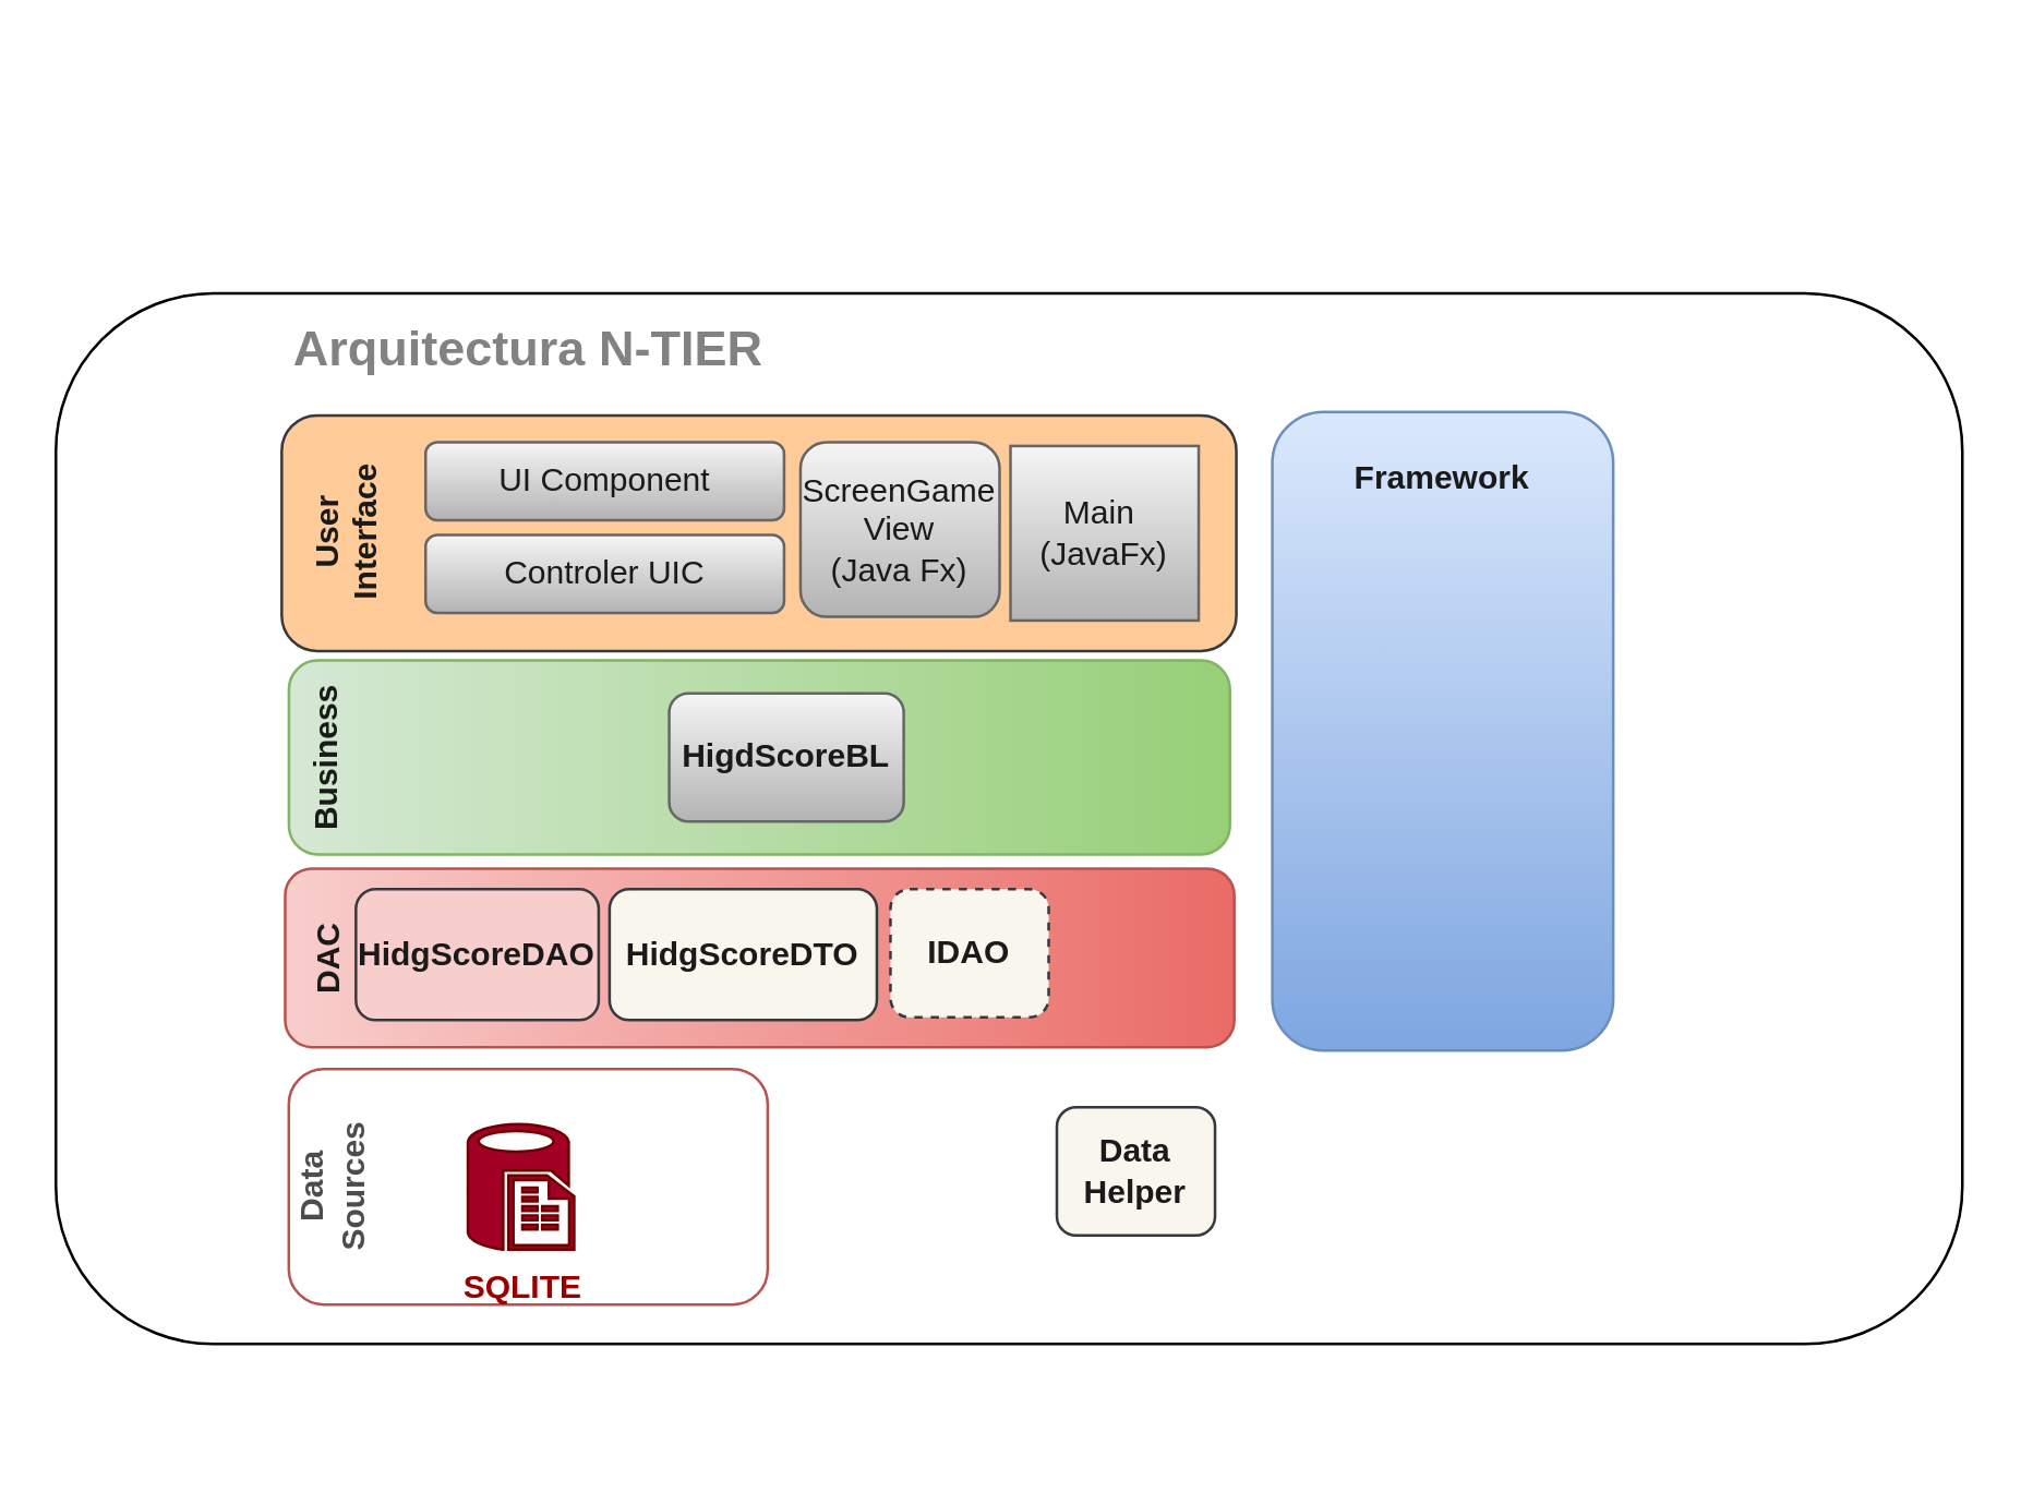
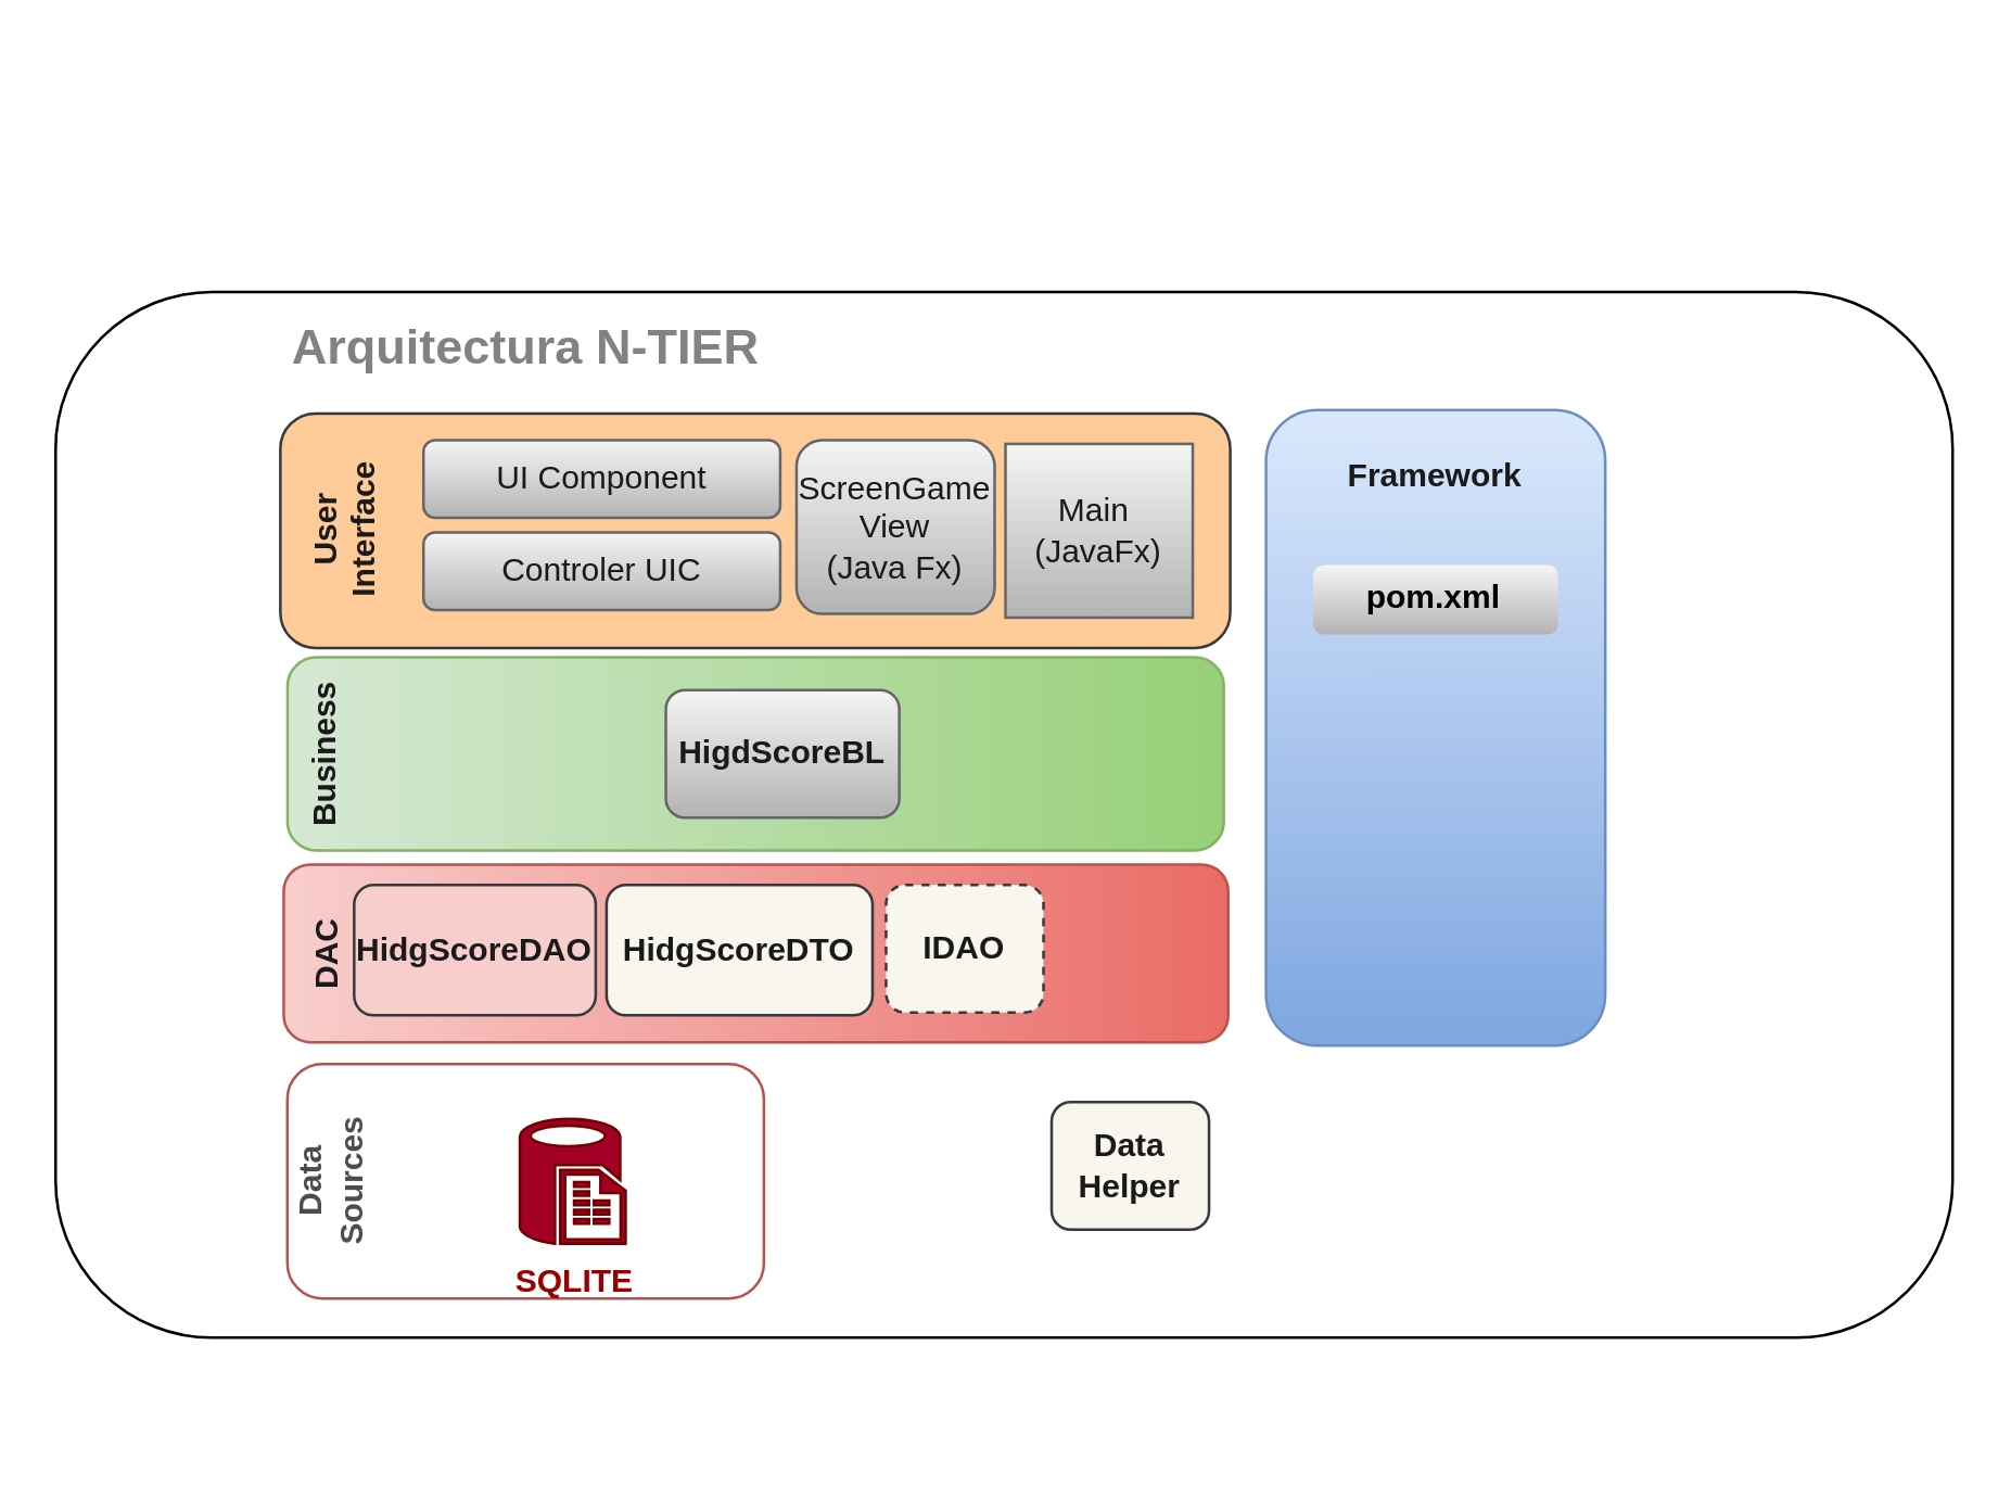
  <mxCell id="0" />
  <mxCell id="1" parent="0" />
  <mxCell id="2" value="" style="rounded=1;whiteSpace=wrap;html=1;" parent="1" vertex="1"><mxGeometry x="20" y="107" width="699" height="385.29" as="geometry" /></mxCell>
  <mxCell id="3" value="&lt;font color=&quot;#1a1a1a&quot;&gt;&lt;b&gt;DAC&lt;br&gt;&lt;br&gt;&lt;br&gt;&lt;br&gt;&lt;br&gt;&lt;br&gt;&lt;br&gt;&lt;br&gt;&lt;br&gt;&lt;br&gt;&lt;br&gt;&lt;br&gt;&lt;br&gt;&lt;br&gt;&lt;br&gt;&lt;br&gt;&lt;br&gt;&lt;br&gt;&lt;br&gt;&lt;br&gt;&lt;br&gt;&lt;br&gt;&lt;/b&gt;&lt;br&gt;&lt;/font&gt;" style="rounded=1;whiteSpace=wrap;html=1;fillColor=#f8cecc;strokeColor=#b85450;rotation=-90;gradientColor=#ea6b66;" parent="1" vertex="1"><mxGeometry x="245.34" y="176.71" width="65.45" height="348" as="geometry" /></mxCell>
  <mxCell id="4" value="&lt;font color=&quot;#1a1a1a&quot;&gt;&lt;b&gt;HidgScoreDAO&lt;/b&gt;&lt;br&gt;&lt;/font&gt;" style="rounded=1;whiteSpace=wrap;html=1;fillColor=#f8cecc;strokeColor=#36393d;" parent="1" vertex="1"><mxGeometry x="130" y="325.5" width="89" height="48" as="geometry" /></mxCell>
  <mxCell id="5" value="&lt;font color=&quot;#828282&quot; style=&quot;font-size: 18px;&quot;&gt;&lt;b style=&quot;&quot;&gt;Arquitectura N-TIER&lt;/b&gt;&lt;/font&gt;" style="text;html=1;strokeColor=none;fillColor=none;align=center;verticalAlign=middle;whiteSpace=wrap;rounded=0;labelBackgroundColor=none;fontColor=#333333;" parent="1" vertex="1"><mxGeometry x="70.68" y="113" width="245" height="30" as="geometry" /></mxCell>
  <mxCell id="6" value="&lt;font color=&quot;#1a1a1a&quot;&gt;&lt;b&gt;Data Helper&lt;/b&gt;&lt;br&gt;&lt;/font&gt;" style="rounded=1;whiteSpace=wrap;html=1;fillColor=#f9f7ed;strokeColor=#36393d;" parent="1" vertex="1"><mxGeometry x="387" y="405.5" width="58" height="47" as="geometry" /></mxCell>
  <mxCell id="7" value="&lt;font color=&quot;#1a1a1a&quot;&gt;&lt;b&gt;Framework&lt;/b&gt;&lt;br&gt;&lt;br&gt;&lt;br&gt;&lt;br&gt;&lt;br&gt;&lt;br&gt;&lt;br&gt;&lt;br&gt;&lt;br&gt;&lt;br&gt;&lt;br&gt;&lt;br&gt;&lt;br&gt;&lt;br&gt;&lt;/font&gt;" style="rounded=1;whiteSpace=wrap;html=1;fillColor=#dae8fc;strokeColor=#6c8ebf;gradientColor=#7ea6e0;" parent="1" vertex="1"><mxGeometry x="466" y="150.5" width="125" height="234.13" as="geometry" /></mxCell>
+ <mxCell id="8" value="&lt;span style=&quot;&quot;&gt;&lt;font color=&quot;#000000&quot;&gt;&lt;b&gt;pom.xml&lt;/b&gt;&lt;/font&gt;&lt;/span&gt;" style="rounded=1;whiteSpace=wrap;html=1;fillColor=#f5f5f5;strokeColor=none;gradientColor=#b3b3b3;" parent="1" vertex="1"><mxGeometry x="483.4" y="207.63" width="90.19" height="25.56" as="geometry" /></mxCell>
  <mxCell id="9" value="&lt;font color=&quot;#1a1a1a&quot;&gt;&lt;b&gt;Business&lt;br&gt;&lt;br&gt;&lt;br&gt;&lt;br&gt;&lt;br&gt;&lt;br&gt;&lt;br&gt;&lt;br&gt;&lt;br&gt;&lt;br&gt;&lt;br&gt;&lt;br&gt;&lt;br&gt;&lt;br&gt;&lt;br&gt;&lt;br&gt;&lt;br&gt;&lt;br&gt;&lt;br&gt;&lt;br&gt;&lt;br&gt;&lt;br&gt;&lt;/b&gt;&lt;br&gt;&lt;/font&gt;" style="rounded=1;whiteSpace=wrap;html=1;fillColor=#d5e8d4;strokeColor=#82b366;rotation=-90;gradientColor=#97d077;" parent="1" vertex="1"><mxGeometry x="242.34" y="104.71" width="71.2" height="345" as="geometry" /></mxCell>
  <mxCell id="10" value="&lt;font color=&quot;#1a1a1a&quot;&gt;&lt;b&gt;HigdScoreBL&lt;/b&gt;&lt;/font&gt;" style="rounded=1;whiteSpace=wrap;html=1;fillColor=#f5f5f5;strokeColor=#666666;gradientColor=#b3b3b3;" parent="1" vertex="1"><mxGeometry x="244.86" y="253.71" width="86" height="47" as="geometry" /></mxCell>
  <mxCell id="11" value="&lt;b style=&quot;&quot;&gt;&lt;font color=&quot;#4d4d4d&quot;&gt;Data&lt;br&gt;Sources&lt;br&gt;&lt;br&gt;&lt;br&gt;&lt;br&gt;&lt;br&gt;&lt;br&gt;&lt;br&gt;&lt;br&gt;&lt;br&gt;&lt;br&gt;&lt;/font&gt;&lt;br&gt;&lt;/b&gt;" style="rounded=1;whiteSpace=wrap;html=1;fillColor=none;strokeColor=#b85450;rotation=-90;gradientColor=#ea6b66;" parent="1" vertex="1"><mxGeometry x="150" y="346.83" width="86.37" height="175.59" as="geometry" /></mxCell>
  <mxCell id="12" value="&lt;font color=&quot;#1a1a1a&quot;&gt;&lt;b&gt;User&lt;br&gt;Interface&lt;br&gt;&lt;br&gt;&lt;br&gt;&lt;br&gt;&lt;br&gt;&lt;br&gt;&lt;br&gt;&lt;br&gt;&lt;br&gt;&lt;br&gt;&lt;br&gt;&lt;br&gt;&lt;br&gt;&lt;br&gt;&lt;br&gt;&lt;br&gt;&lt;br&gt;&lt;br&gt;&lt;br&gt;&lt;br&gt;&lt;br&gt;&lt;/b&gt;&lt;br&gt;&lt;/font&gt;" style="rounded=1;whiteSpace=wrap;html=1;fillColor=#ffcc99;strokeColor=#36393d;rotation=-90;" parent="1" vertex="1"><mxGeometry x="234.63" y="20" width="86.37" height="350" as="geometry" /></mxCell>
  <mxCell id="13" value="&lt;font color=&quot;#1a1a1a&quot;&gt;UI Component&lt;/font&gt;" style="rounded=1;whiteSpace=wrap;html=1;fillColor=#f5f5f5;strokeColor=#666666;gradientColor=#b3b3b3;" parent="1" vertex="1"><mxGeometry x="155.55" y="161.63" width="131.45" height="28.62" as="geometry" /></mxCell>
  <mxCell id="14" value="&lt;span style=&quot;color: rgb(26, 26, 26);&quot;&gt;ScreenGame View&lt;br&gt;(Java Fx)&lt;br&gt;&lt;/span&gt;" style="rounded=1;whiteSpace=wrap;html=1;fillColor=#f5f5f5;strokeColor=#666666;gradientColor=#b3b3b3;" parent="1" vertex="1"><mxGeometry x="293" y="161.63" width="73" height="64" as="geometry" /></mxCell>
  <mxCell id="15" value="&lt;span style=&quot;color: rgb(26, 26, 26);&quot;&gt;Main&amp;nbsp;&lt;br&gt;(JavaFx)&lt;br&gt;&lt;/span&gt;" style="whiteSpace=wrap;html=1;fillColor=#f5f5f5;strokeColor=#666666;gradientColor=#b3b3b3;rounded=0;" parent="1" vertex="1"><mxGeometry x="370" y="163" width="69" height="64" as="geometry" /></mxCell>
- <mxCell id="16" value="&lt;b&gt;&lt;font color=&quot;#990000&quot;&gt;SQLITE&lt;/font&gt;&lt;/b&gt;" style="verticalLabelPosition=bottom;html=1;verticalAlign=top;align=center;strokeColor=#6F0000;fillColor=#a20025;shape=mxgraph.azure.sql_reporting;fontColor=#ffffff;" parent="1" vertex="1"><mxGeometry x="171.07" y="411.63" width="38.95" height="46" as="geometry" /></mxCell>
+ <mxCell id="16" value="&lt;b&gt;&lt;font color=&quot;#990000&quot;&gt;SQLITE&lt;/font&gt;&lt;/b&gt;" style="verticalLabelPosition=bottom;html=1;verticalAlign=top;align=center;strokeColor=#6F0000;fillColor=#a20025;shape=mxgraph.azure.sql_reporting;fontColor=#ffffff;" parent="1" vertex="1"><mxGeometry x="191.07" y="411.63" width="38.95" height="46" as="geometry" /></mxCell>
  <mxCell id="17" value="&lt;font color=&quot;#1a1a1a&quot;&gt;&lt;b&gt;IDAO&lt;/b&gt;&lt;br&gt;&lt;/font&gt;" style="rounded=1;whiteSpace=wrap;html=1;fillColor=#f9f7ed;strokeColor=#36393d;dashed=1;" parent="1" vertex="1"><mxGeometry x="326" y="325.5" width="58" height="47" as="geometry" /></mxCell>
  <mxCell id="18" value="&lt;b style=&quot;color: rgb(26, 26, 26);&quot;&gt;HidgScoreDTO&lt;/b&gt;&lt;font color=&quot;#1a1a1a&quot;&gt;&lt;br&gt;&lt;/font&gt;" style="rounded=1;whiteSpace=wrap;html=1;fillColor=#f9f7ed;strokeColor=#36393d;" parent="1" vertex="1"><mxGeometry x="223" y="325.5" width="98" height="48" as="geometry" /></mxCell>
  <mxCell id="19" value="&lt;font color=&quot;#1a1a1a&quot;&gt;Controler UIC&lt;/font&gt;" style="rounded=1;whiteSpace=wrap;html=1;fillColor=#f5f5f5;strokeColor=#666666;gradientColor=#b3b3b3;" parent="1" vertex="1"><mxGeometry x="155.55" y="195.63" width="131.45" height="28.62" as="geometry" /></mxCell>
